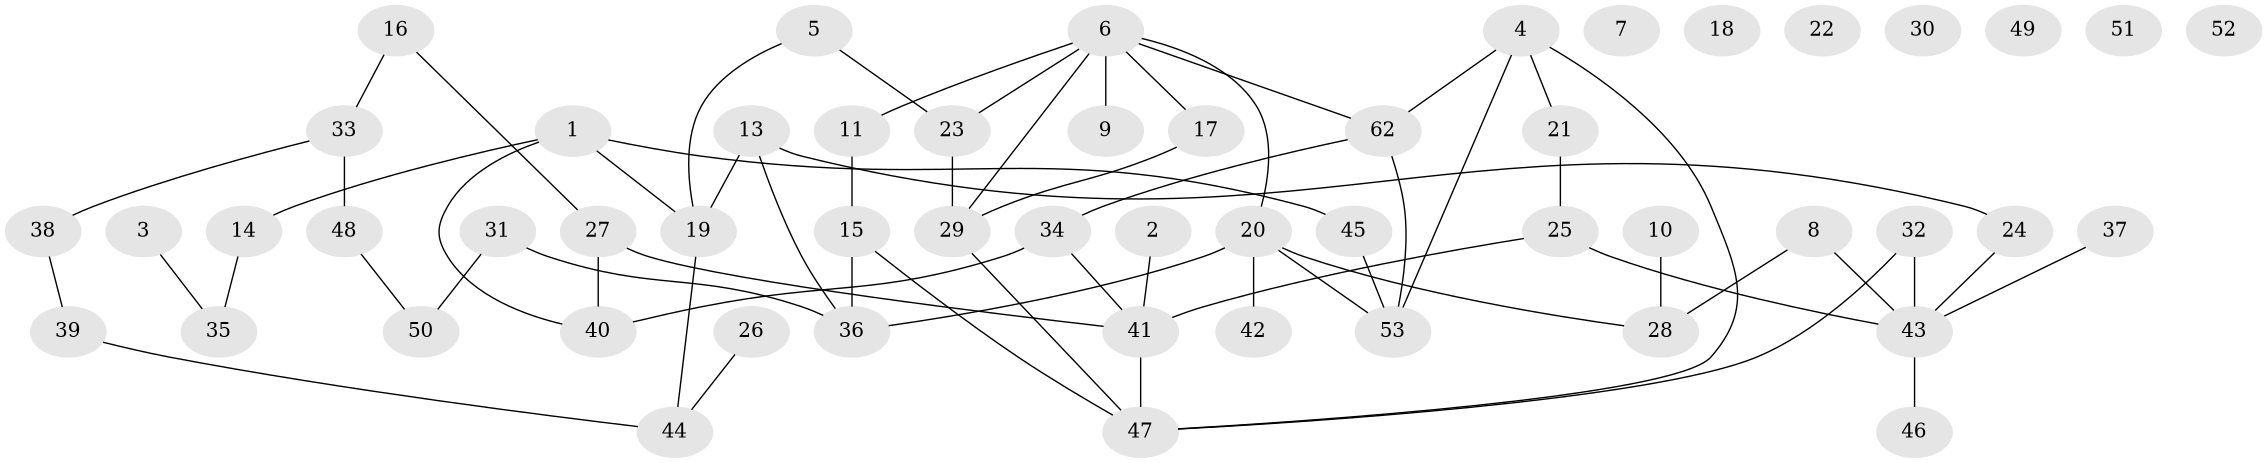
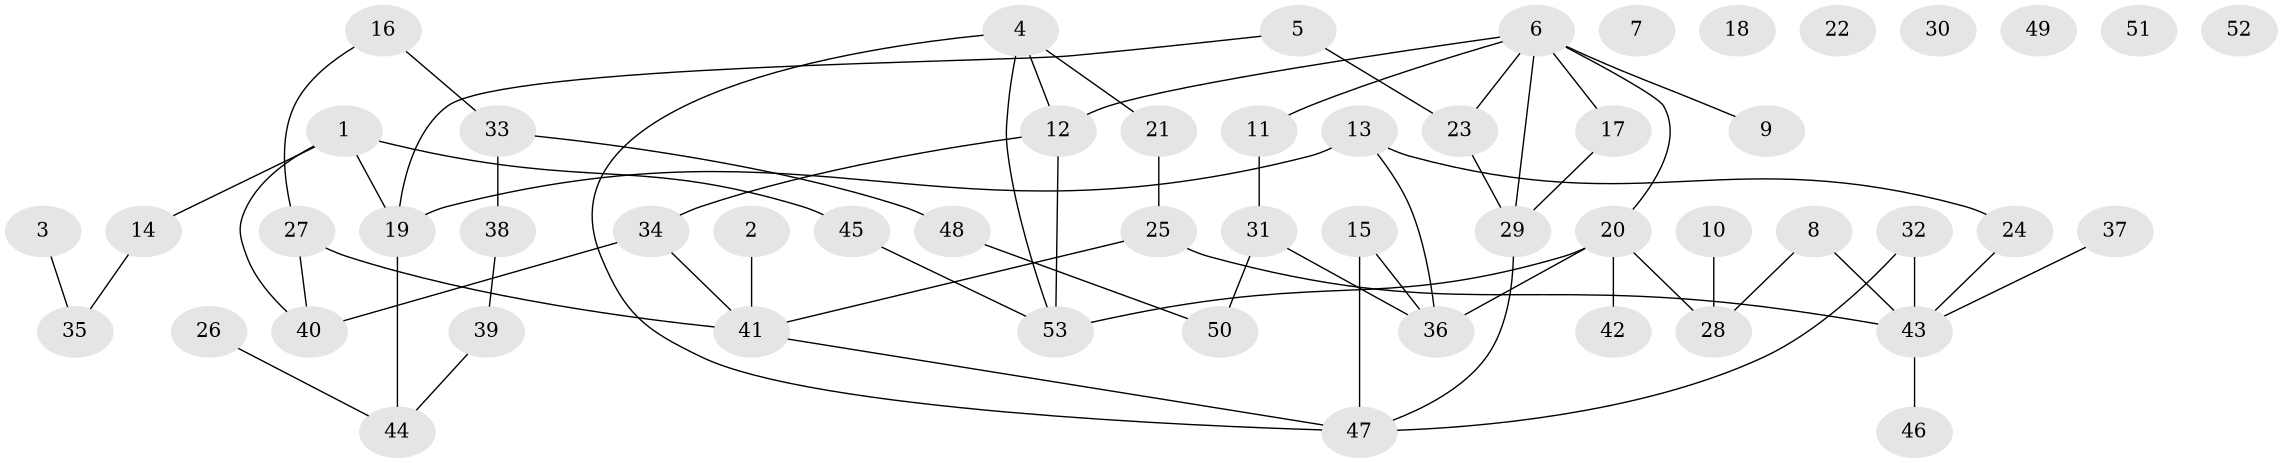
  graph {
    node [color=gray90 style=filled]
    1
    14
    19
    40
    45
    35
    44
    53
    2
    41
    47
    3
    4
-   12 [label=62]
+   12
    21
    34
    25
    5
    23
    29
    6
    9
    11
    17
    20
    31
    28
    36
    42
    7
    8
    43
    46
    10
    50
    13
    24
    15
    16
    27
    33
    38
    48
    18
    22
    26
    30
    32
    39
    37
    49
    51
    52
    1 -- 14
    1 -- 19
    1 -- 40
    1 -- 45
    14 -- 35
    19 -- 44
    45 -- 53
    2 -- 41
    41 -- 47
    3 -- 35
    4 -- 53
    4 -- 47
    4 -- 12
    4 -- 21
    12 -- 53
    12 -- 34
    21 -- 25
    34 -- 40
    34 -- 41
    25 -- 41
    25 -- 43
    5 -- 19
    5 -- 23
    23 -- 29
    29 -- 47
    6 -- 12
    6 -- 23
    6 -- 29
    6 -- 9
    6 -- 11
    6 -- 17
    6 -- 20
-   11 -- 15
+   11 -- 31
    17 -- 29
    20 -- 53
    20 -- 28
    20 -- 36
    20 -- 42
    31 -- 36
    31 -- 50
    8 -- 28
    8 -- 43
    43 -- 46
    10 -- 28
    13 -- 19
    13 -- 36
    13 -- 24
    24 -- 43
    15 -- 47
    15 -- 36
    16 -- 27
    16 -- 33
    27 -- 40
    27 -- 41
    33 -- 38
    33 -- 48
    38 -- 39
    48 -- 50
    26 -- 44
    32 -- 47
    32 -- 43
    39 -- 44
    37 -- 43
  }
